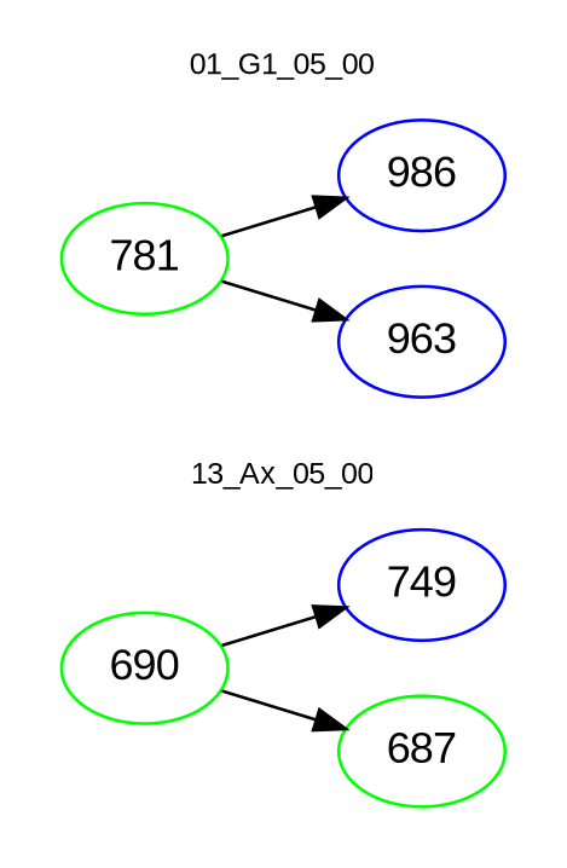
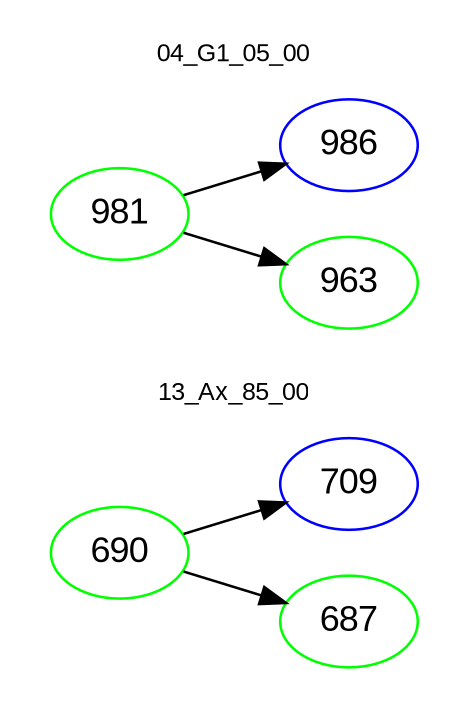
  digraph {
    fontname="Liberation Sans"
    rankdir=LR
    node [color=green fontname="Liberation Sans"]
    edge [color=black fontname="Liberation Sans"]
    n1 [label=690]
    n2 [label=687]
-   n3 [color=blue label=749]
-   n4 [label=781]
-   n5 [color=blue label=963]
+   n3 [color=blue label=709]
+   n4 [label=981]
+   n5 [label=963]
    n6 [color=blue label=986]
    subgraph cluster_1 {
      color=white
      fontsize=10
-     label="13_Ax_05_00"
+     label="13_Ax_85_00"
      n1
      n2
      n3
    }
    subgraph cluster_2 {
      color=white
      fontsize=10
-     label="01_G1_05_00"
+     label="04_G1_05_00"
      n4
      n5
      n6
    }
    n1 -> n2
    n1 -> n3
    n4 -> n5
    n4 -> n6
  }
